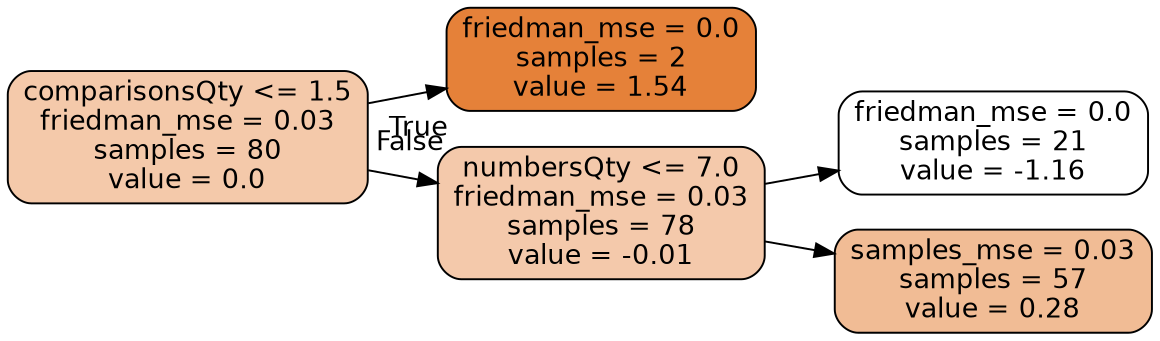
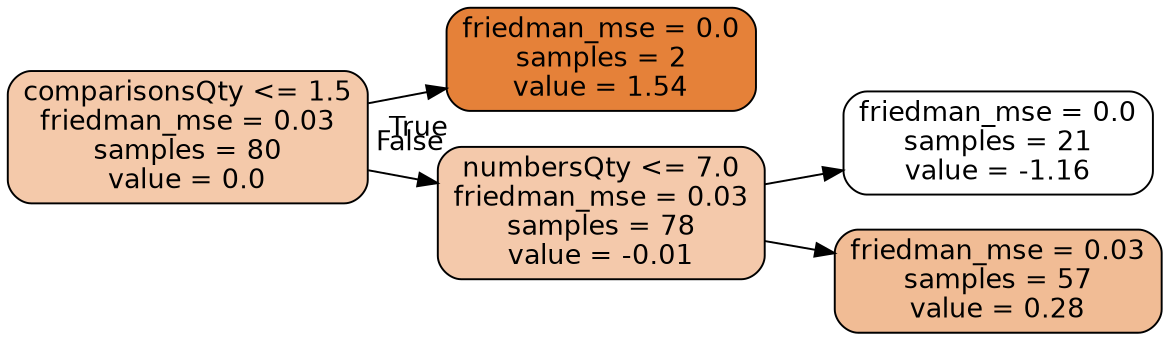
  digraph {
    rankdir=LR
    node [color=black fontname=helvetica shape=box style="filled, rounded"]
    edge [fontname=helvetica]
    n1 [fillcolor="#f4c9aa" label="comparisonsQty <= 1.5\nfriedman_mse = 0.03\nsamples = 80\nvalue = 0.0"]
    n2 [fillcolor="#e58139" label="friedman_mse = 0.0\nsamples = 2\nvalue = 1.54"]
    n3 [fillcolor="#f4c9ab" label="numbersQty <= 7.0\nfriedman_mse = 0.03\nsamples = 78\nvalue = -0.01"]
    n4 [fillcolor="#ffffff" label="friedman_mse = 0.0\nsamples = 21\nvalue = -1.16"]
-   n5 [fillcolor="#f1bc95" label="samples_mse = 0.03\nsamples = 57\nvalue = 0.28"]
+   n5 [fillcolor="#f1bc95" label="friedman_mse = 0.03\nsamples = 57\nvalue = 0.28"]
    n1 -> n2 [headlabel=True labelangle=45 labeldistance=2.5]
    n1 -> n3 [headlabel=False labelangle=-45 labeldistance=2.5]
    n3 -> n4
    n3 -> n5
  }
